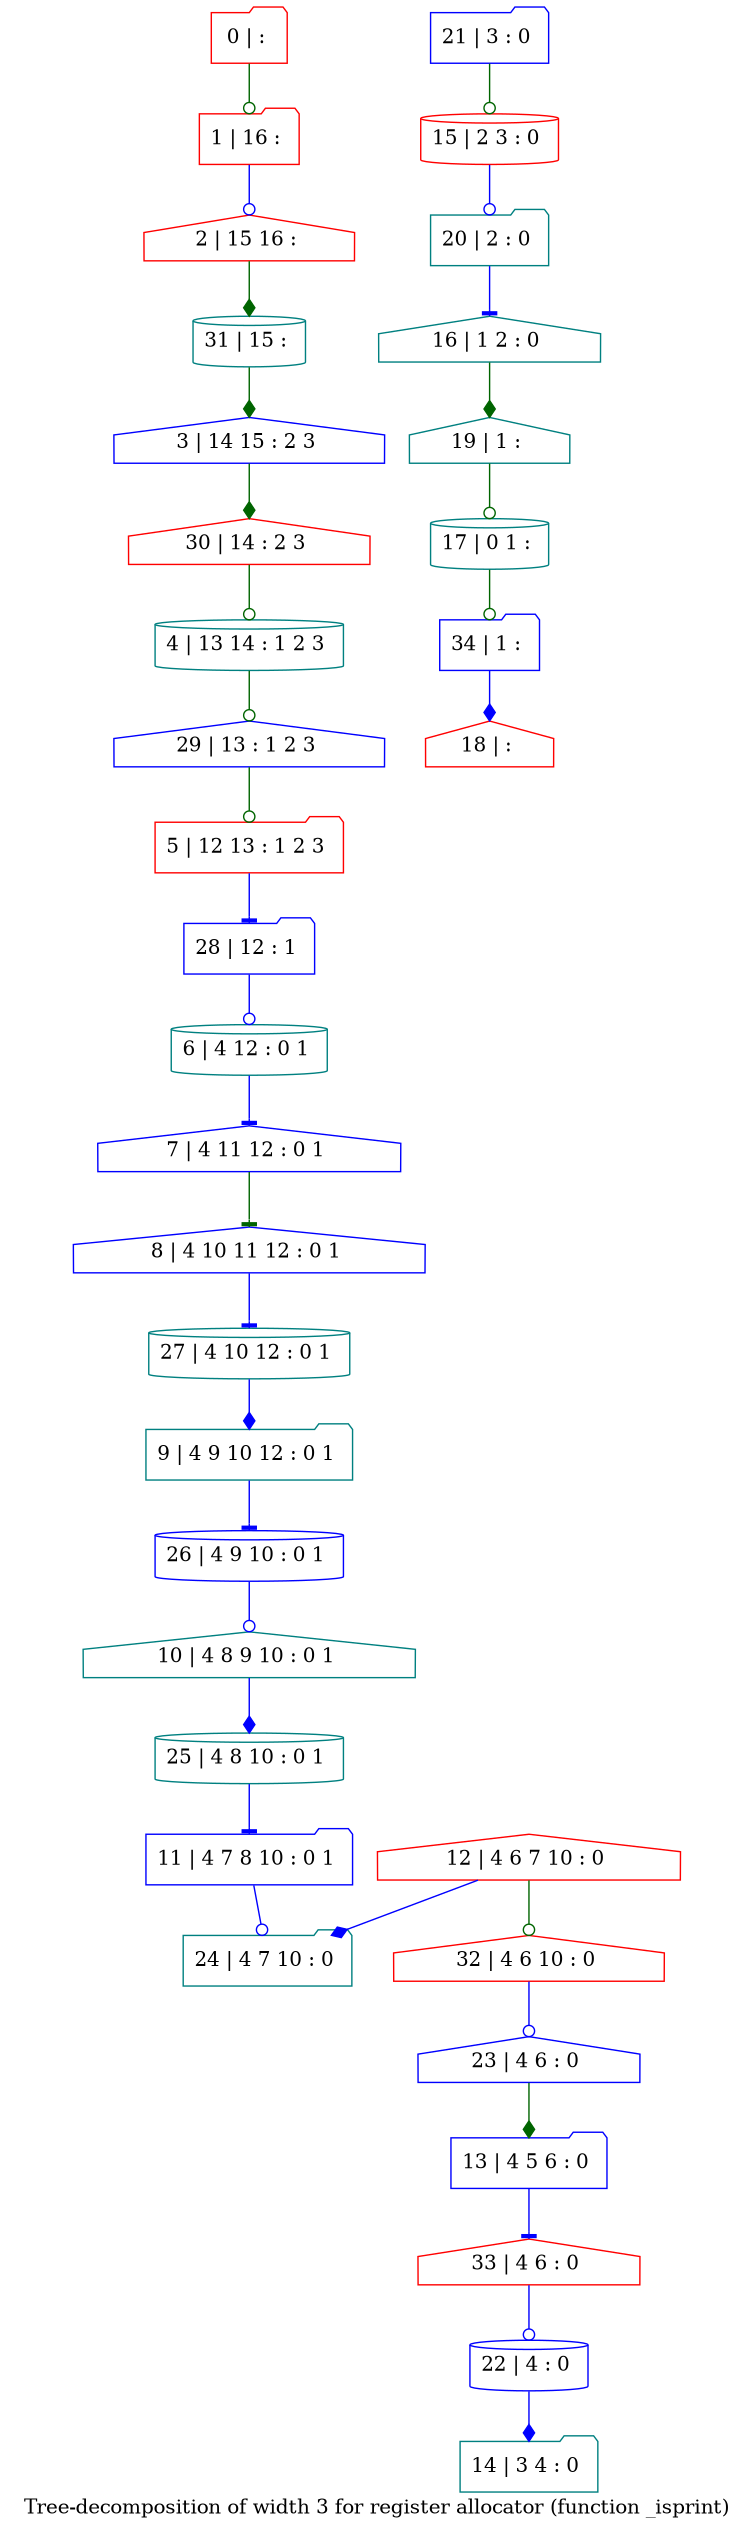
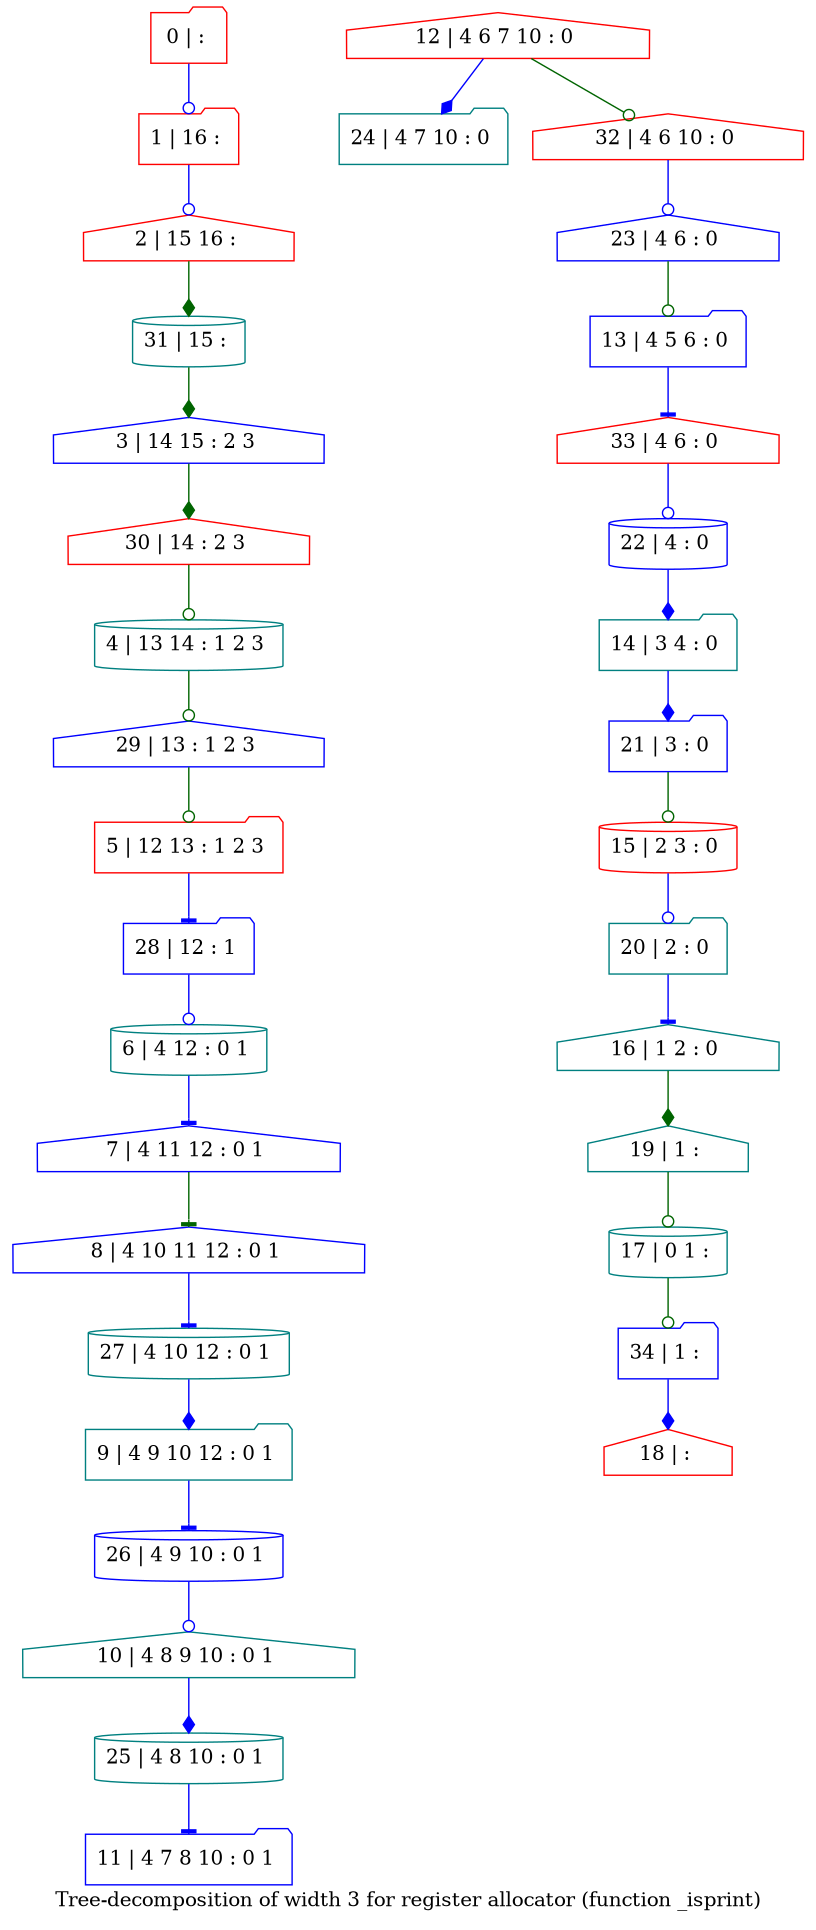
  digraph {
    label="Tree-decomposition of width 3 for register allocator (function _isprint)"
    node [color=teal shape=house]
    edge [arrowhead=odot color=blue]
    n1 [color=red label="0 | : " shape=folder]
    n2 [color=red label="1 | 16 : " shape=folder]
    n3 [color=red label="2 | 15 16 : "]
    n4 [label="31 | 15 : " shape=cylinder]
    n5 [color=blue label="3 | 14 15 : 2 3 "]
    n6 [color=red label="30 | 14 : 2 3 "]
    n7 [label="4 | 13 14 : 1 2 3 " shape=cylinder]
    n8 [color=blue label="29 | 13 : 1 2 3 "]
    n9 [color=red label="5 | 12 13 : 1 2 3 " shape=folder]
    n10 [color=blue label="28 | 12 : 1 " shape=folder]
    n11 [label="6 | 4 12 : 0 1 " shape=cylinder]
    n12 [color=blue label="7 | 4 11 12 : 0 1 "]
    n13 [color=blue label="8 | 4 10 11 12 : 0 1 "]
    n14 [label="27 | 4 10 12 : 0 1 " shape=cylinder]
    n15 [label="9 | 4 9 10 12 : 0 1 " shape=folder]
    n16 [color=blue label="26 | 4 9 10 : 0 1 " shape=cylinder]
    n17 [label="10 | 4 8 9 10 : 0 1 "]
    n18 [label="25 | 4 8 10 : 0 1 " shape=cylinder]
    n19 [color=blue label="11 | 4 7 8 10 : 0 1 " shape=folder]
    n20 [label="24 | 4 7 10 : 0 " shape=folder]
    n21 [color=red label="12 | 4 6 7 10 : 0 "]
    n22 [color=red label="32 | 4 6 10 : 0 "]
    n23 [color=blue label="23 | 4 6 : 0 "]
    n24 [color=blue label="13 | 4 5 6 : 0 " shape=folder]
    n25 [color=red label="33 | 4 6 : 0 "]
    n26 [color=blue label="22 | 4 : 0 " shape=cylinder]
    n27 [label="14 | 3 4 : 0 " shape=folder]
    n28 [color=blue label="21 | 3 : 0 " shape=folder]
    n29 [color=red label="15 | 2 3 : 0 " shape=cylinder]
    n30 [label="20 | 2 : 0 " shape=folder]
    n31 [label="16 | 1 2 : 0 "]
    n32 [label="19 | 1 : "]
    n33 [label="17 | 0 1 : " shape=cylinder]
    n34 [color=blue label="34 | 1 : " shape=folder]
    n35 [color=red label="18 | : "]
-   n1 -> n2 [color=darkgreen]
+   n1 -> n2
    n2 -> n3
    n3 -> n4 [arrowhead=diamond color=darkgreen]
    n4 -> n5 [arrowhead=diamond color=darkgreen]
    n5 -> n6 [arrowhead=diamond color=darkgreen]
    n6 -> n7 [color=darkgreen]
    n7 -> n8 [color=darkgreen]
    n8 -> n9 [color=darkgreen]
    n9 -> n10 [arrowhead=tee]
    n10 -> n11
    n11 -> n12 [arrowhead=tee]
    n12 -> n13 [arrowhead=tee color=darkgreen]
    n13 -> n14 [arrowhead=tee]
    n14 -> n15 [arrowhead=diamond]
    n15 -> n16 [arrowhead=tee]
    n16 -> n17
    n17 -> n18 [arrowhead=diamond]
    n18 -> n19 [arrowhead=tee]
-   n19 -> n20
    n21 -> n20 [arrowhead=diamond]
    n21 -> n22 [color=darkgreen]
    n22 -> n23
-   n23 -> n24 [arrowhead=diamond color=darkgreen]
+   n23 -> n24 [color=darkgreen]
    n24 -> n25 [arrowhead=tee]
    n25 -> n26
    n26 -> n27 [arrowhead=diamond]
+   n27 -> n28 [arrowhead=diamond]
    n28 -> n29 [color=darkgreen]
    n29 -> n30
    n30 -> n31 [arrowhead=tee]
    n31 -> n32 [arrowhead=diamond color=darkgreen]
    n32 -> n33 [color=darkgreen]
    n33 -> n34 [color=darkgreen]
    n34 -> n35 [arrowhead=diamond]
  }
